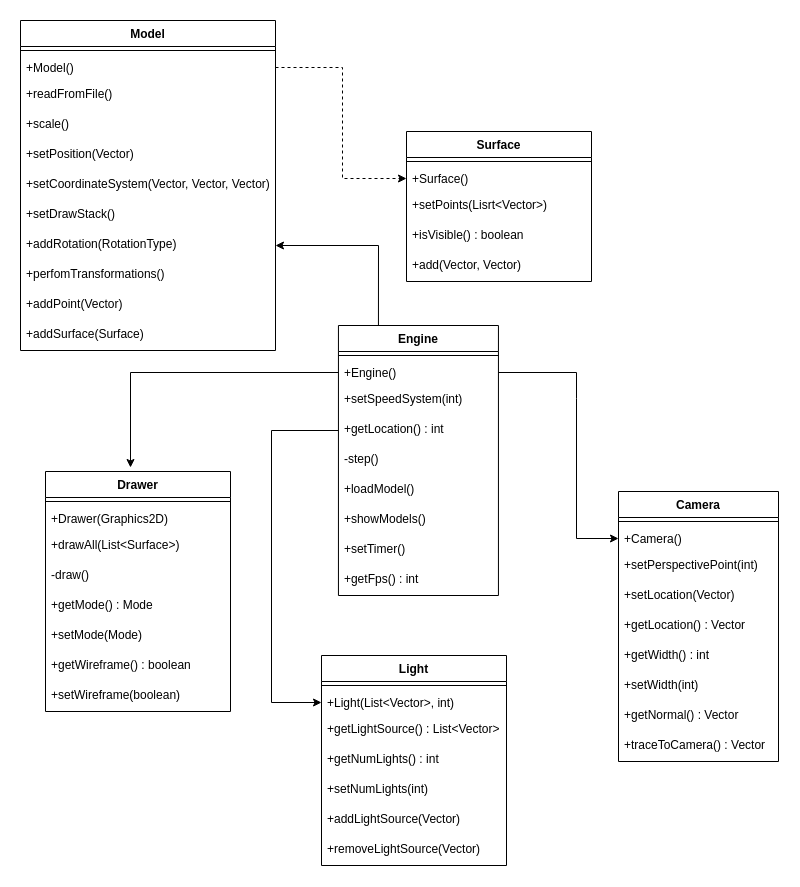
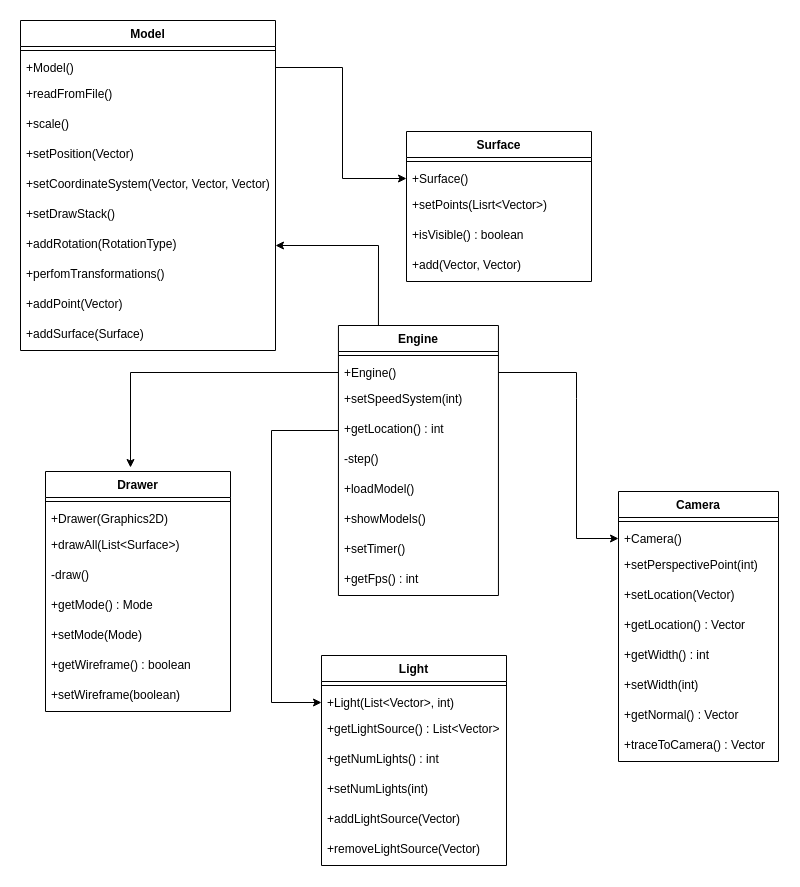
  <mxCell id="0" />
  <mxCell id="1" parent="0" />
  <mxCell id="2" value="Engine" style="swimlane;fontStyle=1;align=center;verticalAlign=top;childLayout=stackLayout;horizontal=1;startSize=26;horizontalStack=0;resizeParent=1;resizeParentMax=0;resizeLast=0;collapsible=1;marginBottom=0;" parent="1" vertex="1"><mxGeometry x="337.94" y="325" width="160" height="270" as="geometry"><mxRectangle x="100" y="350" width="70" height="26" as="alternateBounds" /></mxGeometry></mxCell>
  <mxCell id="3" value="" style="line;strokeWidth=1;fillColor=none;align=left;verticalAlign=middle;spacingTop=-1;spacingLeft=3;spacingRight=3;rotatable=0;labelPosition=right;points=[];portConstraint=eastwest;" parent="2" vertex="1"><mxGeometry y="26" width="160" height="8" as="geometry" /></mxCell>
  <mxCell id="4" value="+Engine()" style="text;strokeColor=none;fillColor=none;align=left;verticalAlign=top;spacingLeft=4;spacingRight=4;overflow=hidden;rotatable=0;points=[[0,0.5],[1,0.5]];portConstraint=eastwest;" parent="2" vertex="1"><mxGeometry y="34" width="160" height="26" as="geometry" /></mxCell>
  <mxCell id="5" value="+setSpeedSystem(int)" style="text;strokeColor=none;fillColor=none;spacingLeft=4;spacingRight=4;overflow=hidden;rotatable=0;points=[[0,0.5],[1,0.5]];portConstraint=eastwest;fontSize=12;" vertex="1" parent="2"><mxGeometry y="60" width="160" height="30" as="geometry" /></mxCell>
  <mxCell id="6" value="+getLocation() : int" style="text;strokeColor=none;fillColor=none;spacingLeft=4;spacingRight=4;overflow=hidden;rotatable=0;points=[[0,0.5],[1,0.5]];portConstraint=eastwest;fontSize=12;" vertex="1" parent="2"><mxGeometry y="90" width="160" height="30" as="geometry" /></mxCell>
  <mxCell id="7" value="-step()" style="text;strokeColor=none;fillColor=none;spacingLeft=4;spacingRight=4;overflow=hidden;rotatable=0;points=[[0,0.5],[1,0.5]];portConstraint=eastwest;fontSize=12;" vertex="1" parent="2"><mxGeometry y="120" width="160" height="30" as="geometry" /></mxCell>
  <mxCell id="8" value="+loadModel() &#10;" style="text;strokeColor=none;fillColor=none;spacingLeft=4;spacingRight=4;overflow=hidden;rotatable=0;points=[[0,0.5],[1,0.5]];portConstraint=eastwest;fontSize=12;" vertex="1" parent="2"><mxGeometry y="150" width="160" height="30" as="geometry" /></mxCell>
  <mxCell id="9" value="+showModels()" style="text;strokeColor=none;fillColor=none;spacingLeft=4;spacingRight=4;overflow=hidden;rotatable=0;points=[[0,0.5],[1,0.5]];portConstraint=eastwest;fontSize=12;" vertex="1" parent="2"><mxGeometry y="180" width="160" height="30" as="geometry" /></mxCell>
  <mxCell id="10" value="+setTimer()" style="text;strokeColor=none;fillColor=none;spacingLeft=4;spacingRight=4;overflow=hidden;rotatable=0;points=[[0,0.5],[1,0.5]];portConstraint=eastwest;fontSize=12;" vertex="1" parent="2"><mxGeometry y="210" width="160" height="30" as="geometry" /></mxCell>
  <mxCell id="11" value="+getFps() : int" style="text;strokeColor=none;fillColor=none;spacingLeft=4;spacingRight=4;overflow=hidden;rotatable=0;points=[[0,0.5],[1,0.5]];portConstraint=eastwest;fontSize=12;" vertex="1" parent="2"><mxGeometry y="240" width="160" height="30" as="geometry" /></mxCell>
  <mxCell id="12" value="Camera" style="swimlane;fontStyle=1;align=center;verticalAlign=top;childLayout=stackLayout;horizontal=1;startSize=26;horizontalStack=0;resizeParent=1;resizeParentMax=0;resizeLast=0;collapsible=1;marginBottom=0;" vertex="1" parent="1"><mxGeometry x="618" y="491" width="160" height="270" as="geometry"><mxRectangle x="100" y="350" width="70" height="26" as="alternateBounds" /></mxGeometry></mxCell>
  <mxCell id="13" value="" style="line;strokeWidth=1;fillColor=none;align=left;verticalAlign=middle;spacingTop=-1;spacingLeft=3;spacingRight=3;rotatable=0;labelPosition=right;points=[];portConstraint=eastwest;" vertex="1" parent="12"><mxGeometry y="26" width="160" height="8" as="geometry" /></mxCell>
  <mxCell id="14" value="+Camera()" style="text;strokeColor=none;fillColor=none;align=left;verticalAlign=top;spacingLeft=4;spacingRight=4;overflow=hidden;rotatable=0;points=[[0,0.5],[1,0.5]];portConstraint=eastwest;" vertex="1" parent="12"><mxGeometry y="34" width="160" height="26" as="geometry" /></mxCell>
  <mxCell id="15" value="+setPerspectivePoint(int)" style="text;strokeColor=none;fillColor=none;spacingLeft=4;spacingRight=4;overflow=hidden;rotatable=0;points=[[0,0.5],[1,0.5]];portConstraint=eastwest;fontSize=12;" vertex="1" parent="12"><mxGeometry y="60" width="160" height="30" as="geometry" /></mxCell>
  <mxCell id="16" value="+setLocation(Vector)" style="text;strokeColor=none;fillColor=none;spacingLeft=4;spacingRight=4;overflow=hidden;rotatable=0;points=[[0,0.5],[1,0.5]];portConstraint=eastwest;fontSize=12;" vertex="1" parent="12"><mxGeometry y="90" width="160" height="30" as="geometry" /></mxCell>
  <mxCell id="17" value="+getLocation() : Vector" style="text;strokeColor=none;fillColor=none;spacingLeft=4;spacingRight=4;overflow=hidden;rotatable=0;points=[[0,0.5],[1,0.5]];portConstraint=eastwest;fontSize=12;" vertex="1" parent="12"><mxGeometry y="120" width="160" height="30" as="geometry" /></mxCell>
  <mxCell id="18" value="+getWidth() : int&#10; " style="text;strokeColor=none;fillColor=none;spacingLeft=4;spacingRight=4;overflow=hidden;rotatable=0;points=[[0,0.5],[1,0.5]];portConstraint=eastwest;fontSize=12;" vertex="1" parent="12"><mxGeometry y="150" width="160" height="30" as="geometry" /></mxCell>
  <mxCell id="19" value="+setWidth(int)" style="text;strokeColor=none;fillColor=none;spacingLeft=4;spacingRight=4;overflow=hidden;rotatable=0;points=[[0,0.5],[1,0.5]];portConstraint=eastwest;fontSize=12;" vertex="1" parent="12"><mxGeometry y="180" width="160" height="30" as="geometry" /></mxCell>
  <mxCell id="20" value="+getNormal() : Vector" style="text;strokeColor=none;fillColor=none;spacingLeft=4;spacingRight=4;overflow=hidden;rotatable=0;points=[[0,0.5],[1,0.5]];portConstraint=eastwest;fontSize=12;" vertex="1" parent="12"><mxGeometry y="210" width="160" height="30" as="geometry" /></mxCell>
  <mxCell id="21" value="+traceToCamera() : Vector" style="text;strokeColor=none;fillColor=none;spacingLeft=4;spacingRight=4;overflow=hidden;rotatable=0;points=[[0,0.5],[1,0.5]];portConstraint=eastwest;fontSize=12;" vertex="1" parent="12"><mxGeometry y="240" width="160" height="30" as="geometry" /></mxCell>
  <mxCell id="22" value="" style="endArrow=classic;html=1;rounded=0;fontSize=16;exitX=1;exitY=0.5;exitDx=0;exitDy=0;entryX=0;entryY=0.5;entryDx=0;entryDy=0;" edge="1" parent="1" source="4" target="14"><mxGeometry width="50" height="50" relative="1" as="geometry"><mxPoint x="551" y="620" as="sourcePoint" /><mxPoint x="601" y="630" as="targetPoint" /><Array as="points"><mxPoint x="576" y="372" /><mxPoint x="576" y="398" /><mxPoint x="576" y="538" /></Array></mxGeometry></mxCell>
  <mxCell id="23" value="Light" style="swimlane;fontStyle=1;align=center;verticalAlign=top;childLayout=stackLayout;horizontal=1;startSize=26;horizontalStack=0;resizeParent=1;resizeParentMax=0;resizeLast=0;collapsible=1;marginBottom=0;" vertex="1" parent="1"><mxGeometry x="321" y="655" width="185" height="210" as="geometry"><mxRectangle x="100" y="350" width="70" height="26" as="alternateBounds" /></mxGeometry></mxCell>
  <mxCell id="24" value="" style="line;strokeWidth=1;fillColor=none;align=left;verticalAlign=middle;spacingTop=-1;spacingLeft=3;spacingRight=3;rotatable=0;labelPosition=right;points=[];portConstraint=eastwest;" vertex="1" parent="23"><mxGeometry y="26" width="185" height="8" as="geometry" /></mxCell>
  <mxCell id="25" value="+Light(List&lt;Vector&gt;, int)" style="text;strokeColor=none;fillColor=none;align=left;verticalAlign=top;spacingLeft=4;spacingRight=4;overflow=hidden;rotatable=0;points=[[0,0.5],[1,0.5]];portConstraint=eastwest;" vertex="1" parent="23"><mxGeometry y="34" width="185" height="26" as="geometry" /></mxCell>
  <mxCell id="26" value="+getLightSource() : List&lt;Vector&gt;" style="text;strokeColor=none;fillColor=none;spacingLeft=4;spacingRight=4;overflow=hidden;rotatable=0;points=[[0,0.5],[1,0.5]];portConstraint=eastwest;fontSize=12;" vertex="1" parent="23"><mxGeometry y="60" width="185" height="30" as="geometry" /></mxCell>
  <mxCell id="27" value="+getNumLights() : int" style="text;strokeColor=none;fillColor=none;spacingLeft=4;spacingRight=4;overflow=hidden;rotatable=0;points=[[0,0.5],[1,0.5]];portConstraint=eastwest;fontSize=12;" vertex="1" parent="23"><mxGeometry y="90" width="185" height="30" as="geometry" /></mxCell>
  <mxCell id="28" value="+setNumLights(int) " style="text;strokeColor=none;fillColor=none;spacingLeft=4;spacingRight=4;overflow=hidden;rotatable=0;points=[[0,0.5],[1,0.5]];portConstraint=eastwest;fontSize=12;" vertex="1" parent="23"><mxGeometry y="120" width="185" height="30" as="geometry" /></mxCell>
  <mxCell id="29" value="+addLightSource(Vector)&#10; " style="text;strokeColor=none;fillColor=none;spacingLeft=4;spacingRight=4;overflow=hidden;rotatable=0;points=[[0,0.5],[1,0.5]];portConstraint=eastwest;fontSize=12;" vertex="1" parent="23"><mxGeometry y="150" width="185" height="30" as="geometry" /></mxCell>
  <mxCell id="30" value="+removeLightSource(Vector)" style="text;strokeColor=none;fillColor=none;spacingLeft=4;spacingRight=4;overflow=hidden;rotatable=0;points=[[0,0.5],[1,0.5]];portConstraint=eastwest;fontSize=12;" vertex="1" parent="23"><mxGeometry y="180" width="185" height="30" as="geometry" /></mxCell>
  <mxCell id="31" value="Drawer" style="swimlane;fontStyle=1;align=center;verticalAlign=top;childLayout=stackLayout;horizontal=1;startSize=26;horizontalStack=0;resizeParent=1;resizeParentMax=0;resizeLast=0;collapsible=1;marginBottom=0;" vertex="1" parent="1"><mxGeometry x="45" y="471" width="185" height="240" as="geometry"><mxRectangle x="100" y="350" width="70" height="26" as="alternateBounds" /></mxGeometry></mxCell>
  <mxCell id="32" value="" style="line;strokeWidth=1;fillColor=none;align=left;verticalAlign=middle;spacingTop=-1;spacingLeft=3;spacingRight=3;rotatable=0;labelPosition=right;points=[];portConstraint=eastwest;" vertex="1" parent="31"><mxGeometry y="26" width="185" height="8" as="geometry" /></mxCell>
  <mxCell id="33" value="+Drawer(Graphics2D)" style="text;strokeColor=none;fillColor=none;align=left;verticalAlign=top;spacingLeft=4;spacingRight=4;overflow=hidden;rotatable=0;points=[[0,0.5],[1,0.5]];portConstraint=eastwest;" vertex="1" parent="31"><mxGeometry y="34" width="185" height="26" as="geometry" /></mxCell>
  <mxCell id="34" value="+drawAll(List&lt;Surface&gt;) " style="text;strokeColor=none;fillColor=none;spacingLeft=4;spacingRight=4;overflow=hidden;rotatable=0;points=[[0,0.5],[1,0.5]];portConstraint=eastwest;fontSize=12;" vertex="1" parent="31"><mxGeometry y="60" width="185" height="30" as="geometry" /></mxCell>
  <mxCell id="35" value="-draw()" style="text;strokeColor=none;fillColor=none;spacingLeft=4;spacingRight=4;overflow=hidden;rotatable=0;points=[[0,0.5],[1,0.5]];portConstraint=eastwest;fontSize=12;" vertex="1" parent="31"><mxGeometry y="90" width="185" height="30" as="geometry" /></mxCell>
  <mxCell id="36" value="+getMode() : Mode" style="text;strokeColor=none;fillColor=none;spacingLeft=4;spacingRight=4;overflow=hidden;rotatable=0;points=[[0,0.5],[1,0.5]];portConstraint=eastwest;fontSize=12;" vertex="1" parent="31"><mxGeometry y="120" width="185" height="30" as="geometry" /></mxCell>
  <mxCell id="37" value="+setMode(Mode) " style="text;strokeColor=none;fillColor=none;spacingLeft=4;spacingRight=4;overflow=hidden;rotatable=0;points=[[0,0.5],[1,0.5]];portConstraint=eastwest;fontSize=12;" vertex="1" parent="31"><mxGeometry y="150" width="185" height="30" as="geometry" /></mxCell>
  <mxCell id="38" value="+getWireframe() : boolean&#10;" style="text;strokeColor=none;fillColor=none;spacingLeft=4;spacingRight=4;overflow=hidden;rotatable=0;points=[[0,0.5],[1,0.5]];portConstraint=eastwest;fontSize=12;" vertex="1" parent="31"><mxGeometry y="180" width="185" height="30" as="geometry" /></mxCell>
  <mxCell id="39" value="+setWireframe(boolean)" style="text;strokeColor=none;fillColor=none;spacingLeft=4;spacingRight=4;overflow=hidden;rotatable=0;points=[[0,0.5],[1,0.5]];portConstraint=eastwest;fontSize=12;" vertex="1" parent="31"><mxGeometry y="210" width="185" height="30" as="geometry" /></mxCell>
  <mxCell id="40" value="Model" style="swimlane;fontStyle=1;align=center;verticalAlign=top;childLayout=stackLayout;horizontal=1;startSize=26;horizontalStack=0;resizeParent=1;resizeParentMax=0;resizeLast=0;collapsible=1;marginBottom=0;" vertex="1" parent="1"><mxGeometry x="20" y="20" width="255" height="330" as="geometry"><mxRectangle x="100" y="350" width="70" height="26" as="alternateBounds" /></mxGeometry></mxCell>
  <mxCell id="41" value="" style="line;strokeWidth=1;fillColor=none;align=left;verticalAlign=middle;spacingTop=-1;spacingLeft=3;spacingRight=3;rotatable=0;labelPosition=right;points=[];portConstraint=eastwest;" vertex="1" parent="40"><mxGeometry y="26" width="255" height="8" as="geometry" /></mxCell>
  <mxCell id="42" value="+Model()" style="text;strokeColor=none;fillColor=none;align=left;verticalAlign=top;spacingLeft=4;spacingRight=4;overflow=hidden;rotatable=0;points=[[0,0.5],[1,0.5]];portConstraint=eastwest;" vertex="1" parent="40"><mxGeometry y="34" width="255" height="26" as="geometry" /></mxCell>
  <mxCell id="43" value="+readFromFile()" style="text;strokeColor=none;fillColor=none;spacingLeft=4;spacingRight=4;overflow=hidden;rotatable=0;points=[[0,0.5],[1,0.5]];portConstraint=eastwest;fontSize=12;" vertex="1" parent="40"><mxGeometry y="60" width="255" height="30" as="geometry" /></mxCell>
  <mxCell id="44" value="+scale()" style="text;strokeColor=none;fillColor=none;spacingLeft=4;spacingRight=4;overflow=hidden;rotatable=0;points=[[0,0.5],[1,0.5]];portConstraint=eastwest;fontSize=12;" vertex="1" parent="40"><mxGeometry y="90" width="255" height="30" as="geometry" /></mxCell>
  <mxCell id="45" value="+setPosition(Vector)" style="text;strokeColor=none;fillColor=none;spacingLeft=4;spacingRight=4;overflow=hidden;rotatable=0;points=[[0,0.5],[1,0.5]];portConstraint=eastwest;fontSize=12;" vertex="1" parent="40"><mxGeometry y="120" width="255" height="30" as="geometry" /></mxCell>
  <mxCell id="46" value="+setCoordinateSystem(Vector, Vector, Vector) " style="text;strokeColor=none;fillColor=none;spacingLeft=4;spacingRight=4;overflow=hidden;rotatable=0;points=[[0,0.5],[1,0.5]];portConstraint=eastwest;fontSize=12;" vertex="1" parent="40"><mxGeometry y="150" width="255" height="30" as="geometry" /></mxCell>
  <mxCell id="47" value="+setDrawStack()" style="text;strokeColor=none;fillColor=none;spacingLeft=4;spacingRight=4;overflow=hidden;rotatable=0;points=[[0,0.5],[1,0.5]];portConstraint=eastwest;fontSize=12;" vertex="1" parent="40"><mxGeometry y="180" width="255" height="30" as="geometry" /></mxCell>
  <mxCell id="48" value="+addRotation(RotationType)" style="text;strokeColor=none;fillColor=none;spacingLeft=4;spacingRight=4;overflow=hidden;rotatable=0;points=[[0,0.5],[1,0.5]];portConstraint=eastwest;fontSize=12;" vertex="1" parent="40"><mxGeometry y="210" width="255" height="30" as="geometry" /></mxCell>
  <mxCell id="49" value="+perfomTransformations()" style="text;strokeColor=none;fillColor=none;spacingLeft=4;spacingRight=4;overflow=hidden;rotatable=0;points=[[0,0.5],[1,0.5]];portConstraint=eastwest;fontSize=12;" vertex="1" parent="40"><mxGeometry y="240" width="255" height="30" as="geometry" /></mxCell>
  <mxCell id="50" value="+addPoint(Vector)" style="text;strokeColor=none;fillColor=none;spacingLeft=4;spacingRight=4;overflow=hidden;rotatable=0;points=[[0,0.5],[1,0.5]];portConstraint=eastwest;fontSize=12;" vertex="1" parent="40"><mxGeometry y="270" width="255" height="30" as="geometry" /></mxCell>
  <mxCell id="51" value="+addSurface(Surface)" style="text;strokeColor=none;fillColor=none;spacingLeft=4;spacingRight=4;overflow=hidden;rotatable=0;points=[[0,0.5],[1,0.5]];portConstraint=eastwest;fontSize=12;" vertex="1" parent="40"><mxGeometry y="300" width="255" height="30" as="geometry" /></mxCell>
  <mxCell id="52" value="Surface" style="swimlane;fontStyle=1;align=center;verticalAlign=top;childLayout=stackLayout;horizontal=1;startSize=26;horizontalStack=0;resizeParent=1;resizeParentMax=0;resizeLast=0;collapsible=1;marginBottom=0;" vertex="1" parent="1"><mxGeometry x="406" y="131" width="185" height="150" as="geometry"><mxRectangle x="100" y="350" width="70" height="26" as="alternateBounds" /></mxGeometry></mxCell>
  <mxCell id="53" value="" style="line;strokeWidth=1;fillColor=none;align=left;verticalAlign=middle;spacingTop=-1;spacingLeft=3;spacingRight=3;rotatable=0;labelPosition=right;points=[];portConstraint=eastwest;" vertex="1" parent="52"><mxGeometry y="26" width="185" height="8" as="geometry" /></mxCell>
  <mxCell id="54" value="+Surface()" style="text;strokeColor=none;fillColor=none;align=left;verticalAlign=top;spacingLeft=4;spacingRight=4;overflow=hidden;rotatable=0;points=[[0,0.5],[1,0.5]];portConstraint=eastwest;" vertex="1" parent="52"><mxGeometry y="34" width="185" height="26" as="geometry" /></mxCell>
  <mxCell id="55" value="+setPoints(Lisrt&lt;Vector&gt;) " style="text;strokeColor=none;fillColor=none;spacingLeft=4;spacingRight=4;overflow=hidden;rotatable=0;points=[[0,0.5],[1,0.5]];portConstraint=eastwest;fontSize=12;" vertex="1" parent="52"><mxGeometry y="60" width="185" height="30" as="geometry" /></mxCell>
  <mxCell id="56" value="+isVisible() : boolean" style="text;strokeColor=none;fillColor=none;spacingLeft=4;spacingRight=4;overflow=hidden;rotatable=0;points=[[0,0.5],[1,0.5]];portConstraint=eastwest;fontSize=12;" vertex="1" parent="52"><mxGeometry y="90" width="185" height="30" as="geometry" /></mxCell>
  <mxCell id="57" value="+add(Vector, Vector)" style="text;strokeColor=none;fillColor=none;spacingLeft=4;spacingRight=4;overflow=hidden;rotatable=0;points=[[0,0.5],[1,0.5]];portConstraint=eastwest;fontSize=12;" vertex="1" parent="52"><mxGeometry y="120" width="185" height="30" as="geometry" /></mxCell>
- <mxCell id="58" value="" style="endArrow=classic;html=1;rounded=0;fontSize=16;exitX=1;exitY=0.5;exitDx=0;exitDy=0;entryX=0;entryY=0.5;entryDx=0;entryDy=0;dashed=1;" edge="1" parent="1" source="42" target="54"><mxGeometry width="50" height="50" relative="1" as="geometry"><mxPoint x="320" y="193" as="sourcePoint" /><mxPoint x="370" y="143" as="targetPoint" /><Array as="points"><mxPoint x="342" y="67" /><mxPoint x="342" y="178" /></Array></mxGeometry></mxCell>
+ <mxCell id="58" value="" style="endArrow=classic;html=1;rounded=0;fontSize=16;exitX=1;exitY=0.5;exitDx=0;exitDy=0;entryX=0;entryY=0.5;entryDx=0;entryDy=0;" edge="1" parent="1" source="42" target="54"><mxGeometry width="50" height="50" relative="1" as="geometry"><mxPoint x="320" y="193" as="sourcePoint" /><mxPoint x="370" y="143" as="targetPoint" /><Array as="points"><mxPoint x="342" y="67" /><mxPoint x="342" y="178" /></Array></mxGeometry></mxCell>
  <mxCell id="59" value="" style="endArrow=classic;html=1;rounded=0;fontSize=16;exitX=0.25;exitY=0;exitDx=0;exitDy=0;entryX=1;entryY=0.5;entryDx=0;entryDy=0;" edge="1" parent="1" source="2" target="48"><mxGeometry width="50" height="50" relative="1" as="geometry"><mxPoint x="280" y="519" as="sourcePoint" /><mxPoint x="330" y="469" as="targetPoint" /><Array as="points"><mxPoint x="378" y="245" /></Array></mxGeometry></mxCell>
  <mxCell id="60" value="" style="endArrow=classic;html=1;rounded=0;fontSize=16;exitX=0;exitY=0.5;exitDx=0;exitDy=0;" edge="1" parent="1" source="4"><mxGeometry width="50" height="50" relative="1" as="geometry"><mxPoint x="283" y="457" as="sourcePoint" /><mxPoint x="130" y="467" as="targetPoint" /><Array as="points"><mxPoint x="130" y="372" /></Array></mxGeometry></mxCell>
  <mxCell id="61" value="" style="endArrow=classic;html=1;rounded=0;fontSize=16;exitX=0;exitY=0.5;exitDx=0;exitDy=0;entryX=0;entryY=0.5;entryDx=0;entryDy=0;" edge="1" parent="1" source="6" target="25"><mxGeometry width="50" height="50" relative="1" as="geometry"><mxPoint x="264" y="659" as="sourcePoint" /><mxPoint x="314" y="609" as="targetPoint" /><Array as="points"><mxPoint x="271" y="430" /><mxPoint x="271" y="702" /></Array></mxGeometry></mxCell>
